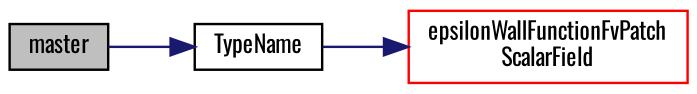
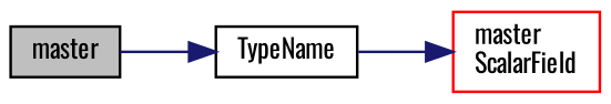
  digraph {
    fontname=Oswald
    rankdir=LR
    node [color=black fontname=Oswald fontsize=10 shape=record]
    edge [color=midnightblue fontname=Oswald fontsize=10 labelfontname=Helvetica labelfontsize=10 style=solid]
    n1 [fillcolor=grey75 fontcolor=black height=0.2 label=master style=filled width=0.4]
    n2 [height=0.2 label=TypeName width=0.4]
-   n3 [color=red height=0.2 label="epsilonWallFunctionFvPatch\lScalarField" width=0.4]
+   n3 [color=red height=0.2 label="master\lScalarField" width=0.4]
    n1 -> n2
    n2 -> n3
  }
